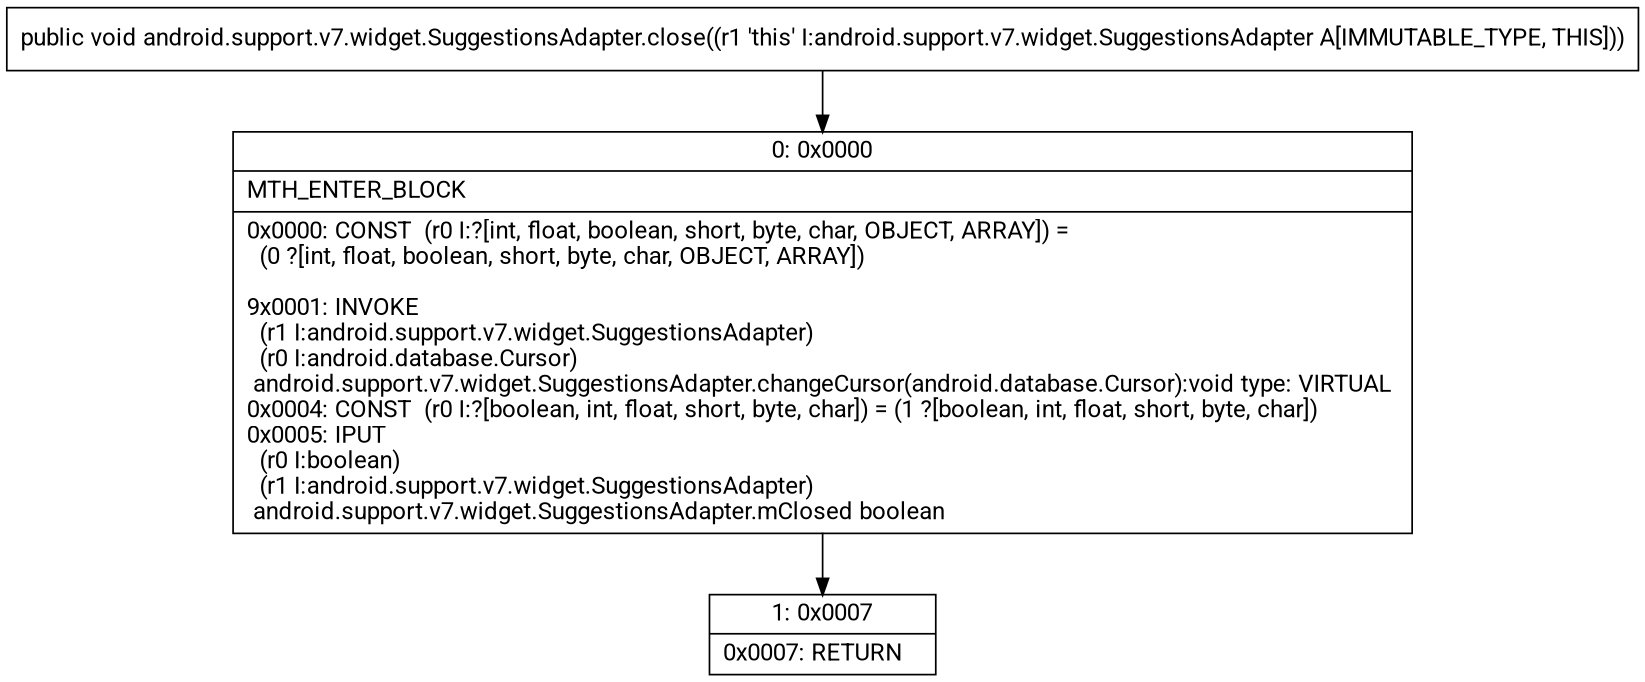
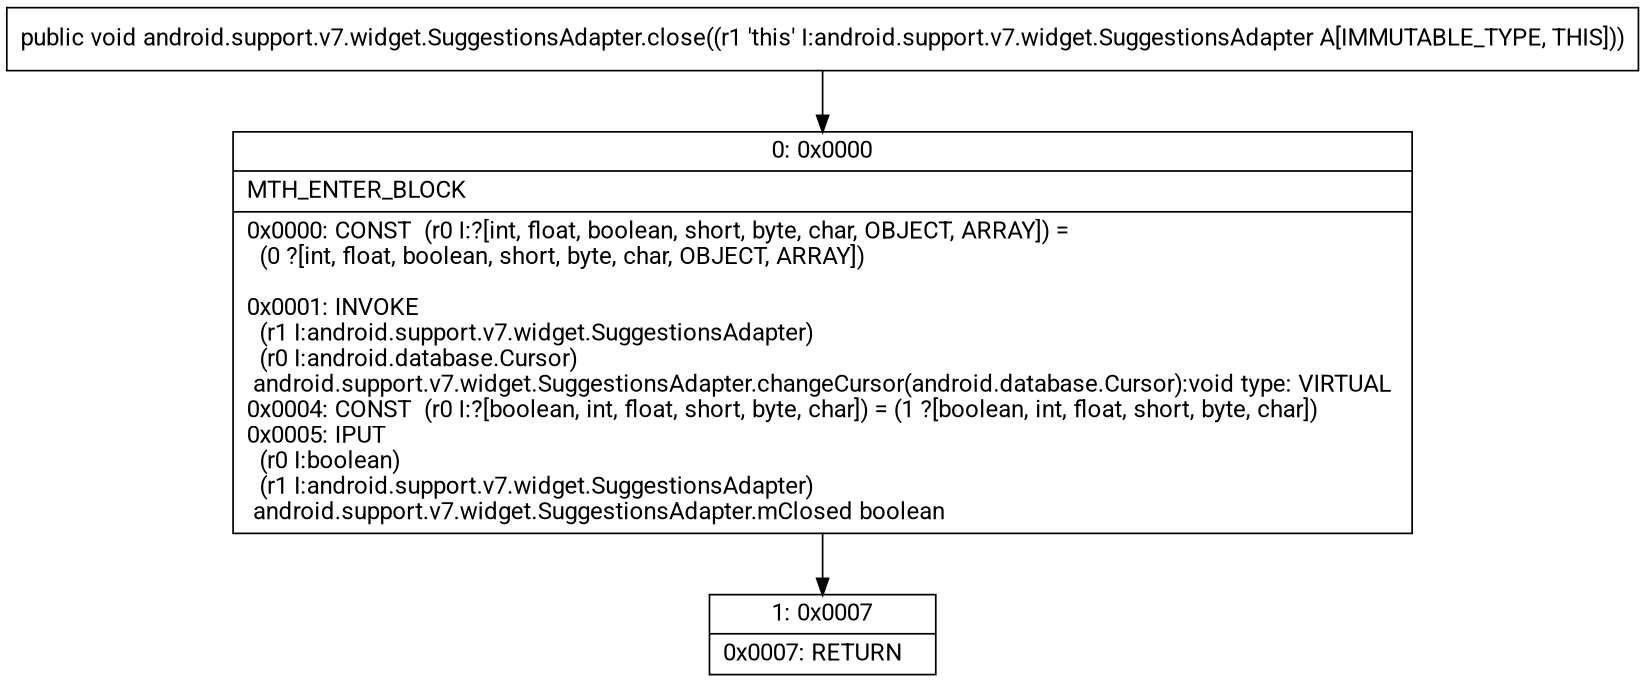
  digraph {
    fontname=Roboto
    node [shape=record fontname=Roboto]
    edge [fontname=Roboto]
-   n1 [label="{0\:\ 0x0000|MTH_ENTER_BLOCK\l|0x0000: CONST  (r0 I:?[int, float, boolean, short, byte, char, OBJECT, ARRAY]) = \l  (0 ?[int, float, boolean, short, byte, char, OBJECT, ARRAY])\l \l9x0001: INVOKE  \l  (r1 I:android.support.v7.widget.SuggestionsAdapter)\l  (r0 I:android.database.Cursor)\l android.support.v7.widget.SuggestionsAdapter.changeCursor(android.database.Cursor):void type: VIRTUAL \l0x0004: CONST  (r0 I:?[boolean, int, float, short, byte, char]) = (1 ?[boolean, int, float, short, byte, char]) \l0x0005: IPUT  \l  (r0 I:boolean)\l  (r1 I:android.support.v7.widget.SuggestionsAdapter)\l android.support.v7.widget.SuggestionsAdapter.mClosed boolean \l}"]
+   n1 [label="{0\:\ 0x0000|MTH_ENTER_BLOCK\l|0x0000: CONST  (r0 I:?[int, float, boolean, short, byte, char, OBJECT, ARRAY]) = \l  (0 ?[int, float, boolean, short, byte, char, OBJECT, ARRAY])\l \l0x0001: INVOKE  \l  (r1 I:android.support.v7.widget.SuggestionsAdapter)\l  (r0 I:android.database.Cursor)\l android.support.v7.widget.SuggestionsAdapter.changeCursor(android.database.Cursor):void type: VIRTUAL \l0x0004: CONST  (r0 I:?[boolean, int, float, short, byte, char]) = (1 ?[boolean, int, float, short, byte, char]) \l0x0005: IPUT  \l  (r0 I:boolean)\l  (r1 I:android.support.v7.widget.SuggestionsAdapter)\l android.support.v7.widget.SuggestionsAdapter.mClosed boolean \l}"]
    n2 [label="{1\:\ 0x0007|0x0007: RETURN   \l}"]
    n3 [label="{public void android.support.v7.widget.SuggestionsAdapter.close((r1 'this' I:android.support.v7.widget.SuggestionsAdapter A[IMMUTABLE_TYPE, THIS])) }"]
    n1 -> n2
    n3 -> n1
  }
